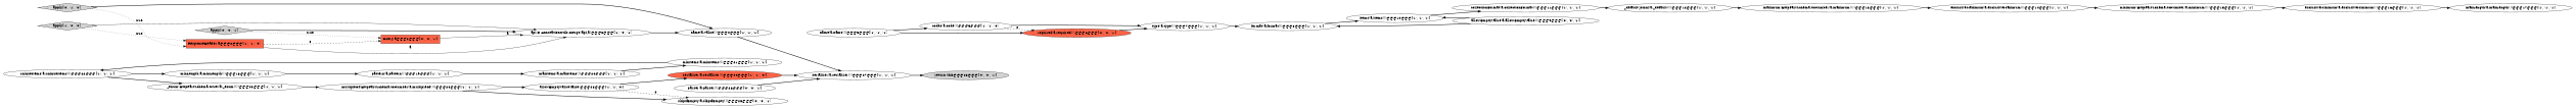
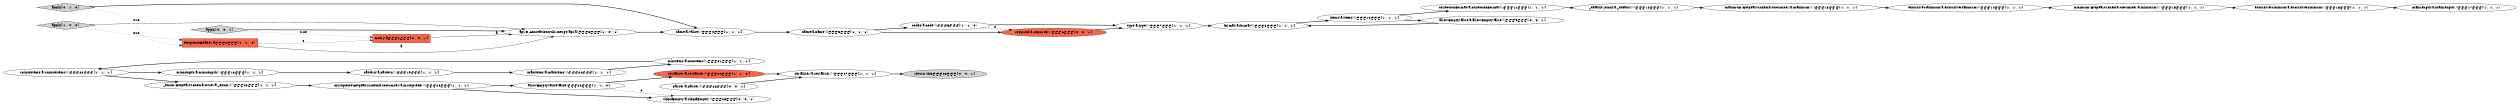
  digraph {
    rankdir=LR
    node [fillcolor=white shape=ellipse style=filled]
    edge [style=bold]
    n1 [fillcolor=tomato label="ResponseHeader a@@@2@@@['1', '1', '0']" shape=box]
    n2 [label="api = AnnotationUtils.merge(api,a)@@@3@@@['1', '0', '1']"]
    n3 [fillcolor=tomato label="Query a@@@2@@@['0', '0', '1']" shape=box]
    n4 [label="name(a.value())@@@4@@@['1', '1', '1']"]
    n5 [fillcolor=lightgray label="return this@@@28@@@['0', '0', '1']"]
    n6 [label="parser(a.parser())@@@26@@@['0', '0', '1']"]
    n7 [label="serializer(a.serializer())@@@27@@@['1', '1', '1']"]
    n8 [label="uniqueItems(a.uniqueItems())@@@22@@@['1', '1', '1']"]
    n9 [label="_enum(HttpPartSchema.toSet(a._enum()))@@@23@@@['1', '1', '1']"]
    n10 [label="minLength(a.minLength())@@@18@@@['1', '1', '1']"]
    n11 [label="multipleOf(HttpPartSchema.toNumber(a.multipleOf()))@@@24@@@['1', '1', '1']"]
    n12 [label="maximum(HttpPartSchema.toNumber(a.maximum()))@@@13@@@['1', '1', '1']"]
    n13 [label="exclusiveMaximum(a.exclusiveMaximum())@@@14@@@['1', '1', '1']"]
    n14 [label="minimum(HttpPartSchema.toNumber(a.minimum()))@@@15@@@['1', '1', '1']"]
    n15 [label="name(a.name())@@@5@@@['1', '1', '1']"]
    n16 [fillcolor=tomato label="required(a.required())@@@6@@@['0', '0', '1']"]
    n17 [label="codes(a.code())@@@5@@@['1', '1', '0']"]
    n18 [label="minItems(a.minItems())@@@21@@@['1', '1', '1']"]
    n19 [label="type(a.type())@@@7@@@['1', '1', '1']"]
    n20 [label="format(a.format())@@@8@@@['1', '1', '1']"]
    n21 [label="exclusiveMinimum(a.exclusiveMinimum())@@@16@@@['1', '1', '1']"]
    n22 [label="maxLength(a.maxLength())@@@17@@@['1', '1', '1']"]
    n23 [label="allowEmptyValue(false)@@@23@@@['1', '1', '0']"]
    n24 [label="skipIfEmpty(a.skipIfEmpty())@@@25@@@['0', '0', '1']"]
    n25 [fillcolor=tomato label="serializer(a.serializer())@@@24@@@['1', '1', '0']"]
    n26 [fillcolor=lightgray label="apply['0', '1', '0']" shape=diamond]
    n27 [label="collectionFormat(a.collectionFormat())@@@11@@@['1', '1', '1']"]
    n28 [label="_default(joinnl(a._default()))@@@12@@@['1', '1', '1']"]
    n29 [label="maxItems(a.maxItems())@@@20@@@['1', '1', '1']"]
    n30 [fillcolor=lightgray label="apply['1', '0', '0']" shape=diamond]
    n31 [label="items(a.items())@@@10@@@['1', '1', '1']"]
    n32 [label="allowEmptyValue(a.allowEmptyValue())@@@9@@@['0', '0', '1']"]
    n33 [label="pattern(a.pattern())@@@19@@@['1', '1', '1']"]
    n34 [fillcolor=lightgray label="apply['0', '0', '1']" shape=diamond]
    n1 -> n2 [label=a style=solid]
    n1 -> n3 [label=0 style=dashed]
    n2 -> n4
    n3 -> n2 [label=a style=solid]
-   n4 -> n7
+   n4 -> n15
    n6 -> n7
    n7 -> n5
    n8 -> n9
    n8 -> n10
    n9 -> n11
    n10 -> n33
    n11 -> n23
    n11 -> n24
    n12 -> n13
    n13 -> n14
    n14 -> n21
    n15 -> n16
    n15 -> n17
    n16 -> n19
    n17 -> n16 [label=0 style=dashed]
    n17 -> n19
    n18 -> n8
    n19 -> n20
    n20 -> n31
    n21 -> n22
    n23 -> n24 [label=0 style=dashed]
    n23 -> n25
    n25 -> n7
    n26 -> n1 [label=true style=dotted]
    n26 -> n4
    n27 -> n28
    n28 -> n12
    n29 -> n18
    n30 -> n1 [label=true style=dotted]
    n30 -> n2 [style=solid]
    n31 -> n27
    n32 -> n20
-   n32 -> n31
+   n31 -> n32
    n33 -> n29
    n34 -> n2
    n34 -> n3 [label=true style=dotted]
  }
